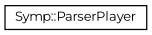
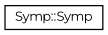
  digraph {
    rankdir=LR
    fontname=Montserrat
-   n1 [color=black fillcolor=white fontname=Montserrat fontsize=10 height=0.2 label="Symp::ParserPlayer" shape=record style=filled width=0.4]
+   n1 [color=black fillcolor=white fontname=Montserrat fontsize=10 height=0.2 label="Symp::Symp" shape=record style=filled width=0.4]
  }
